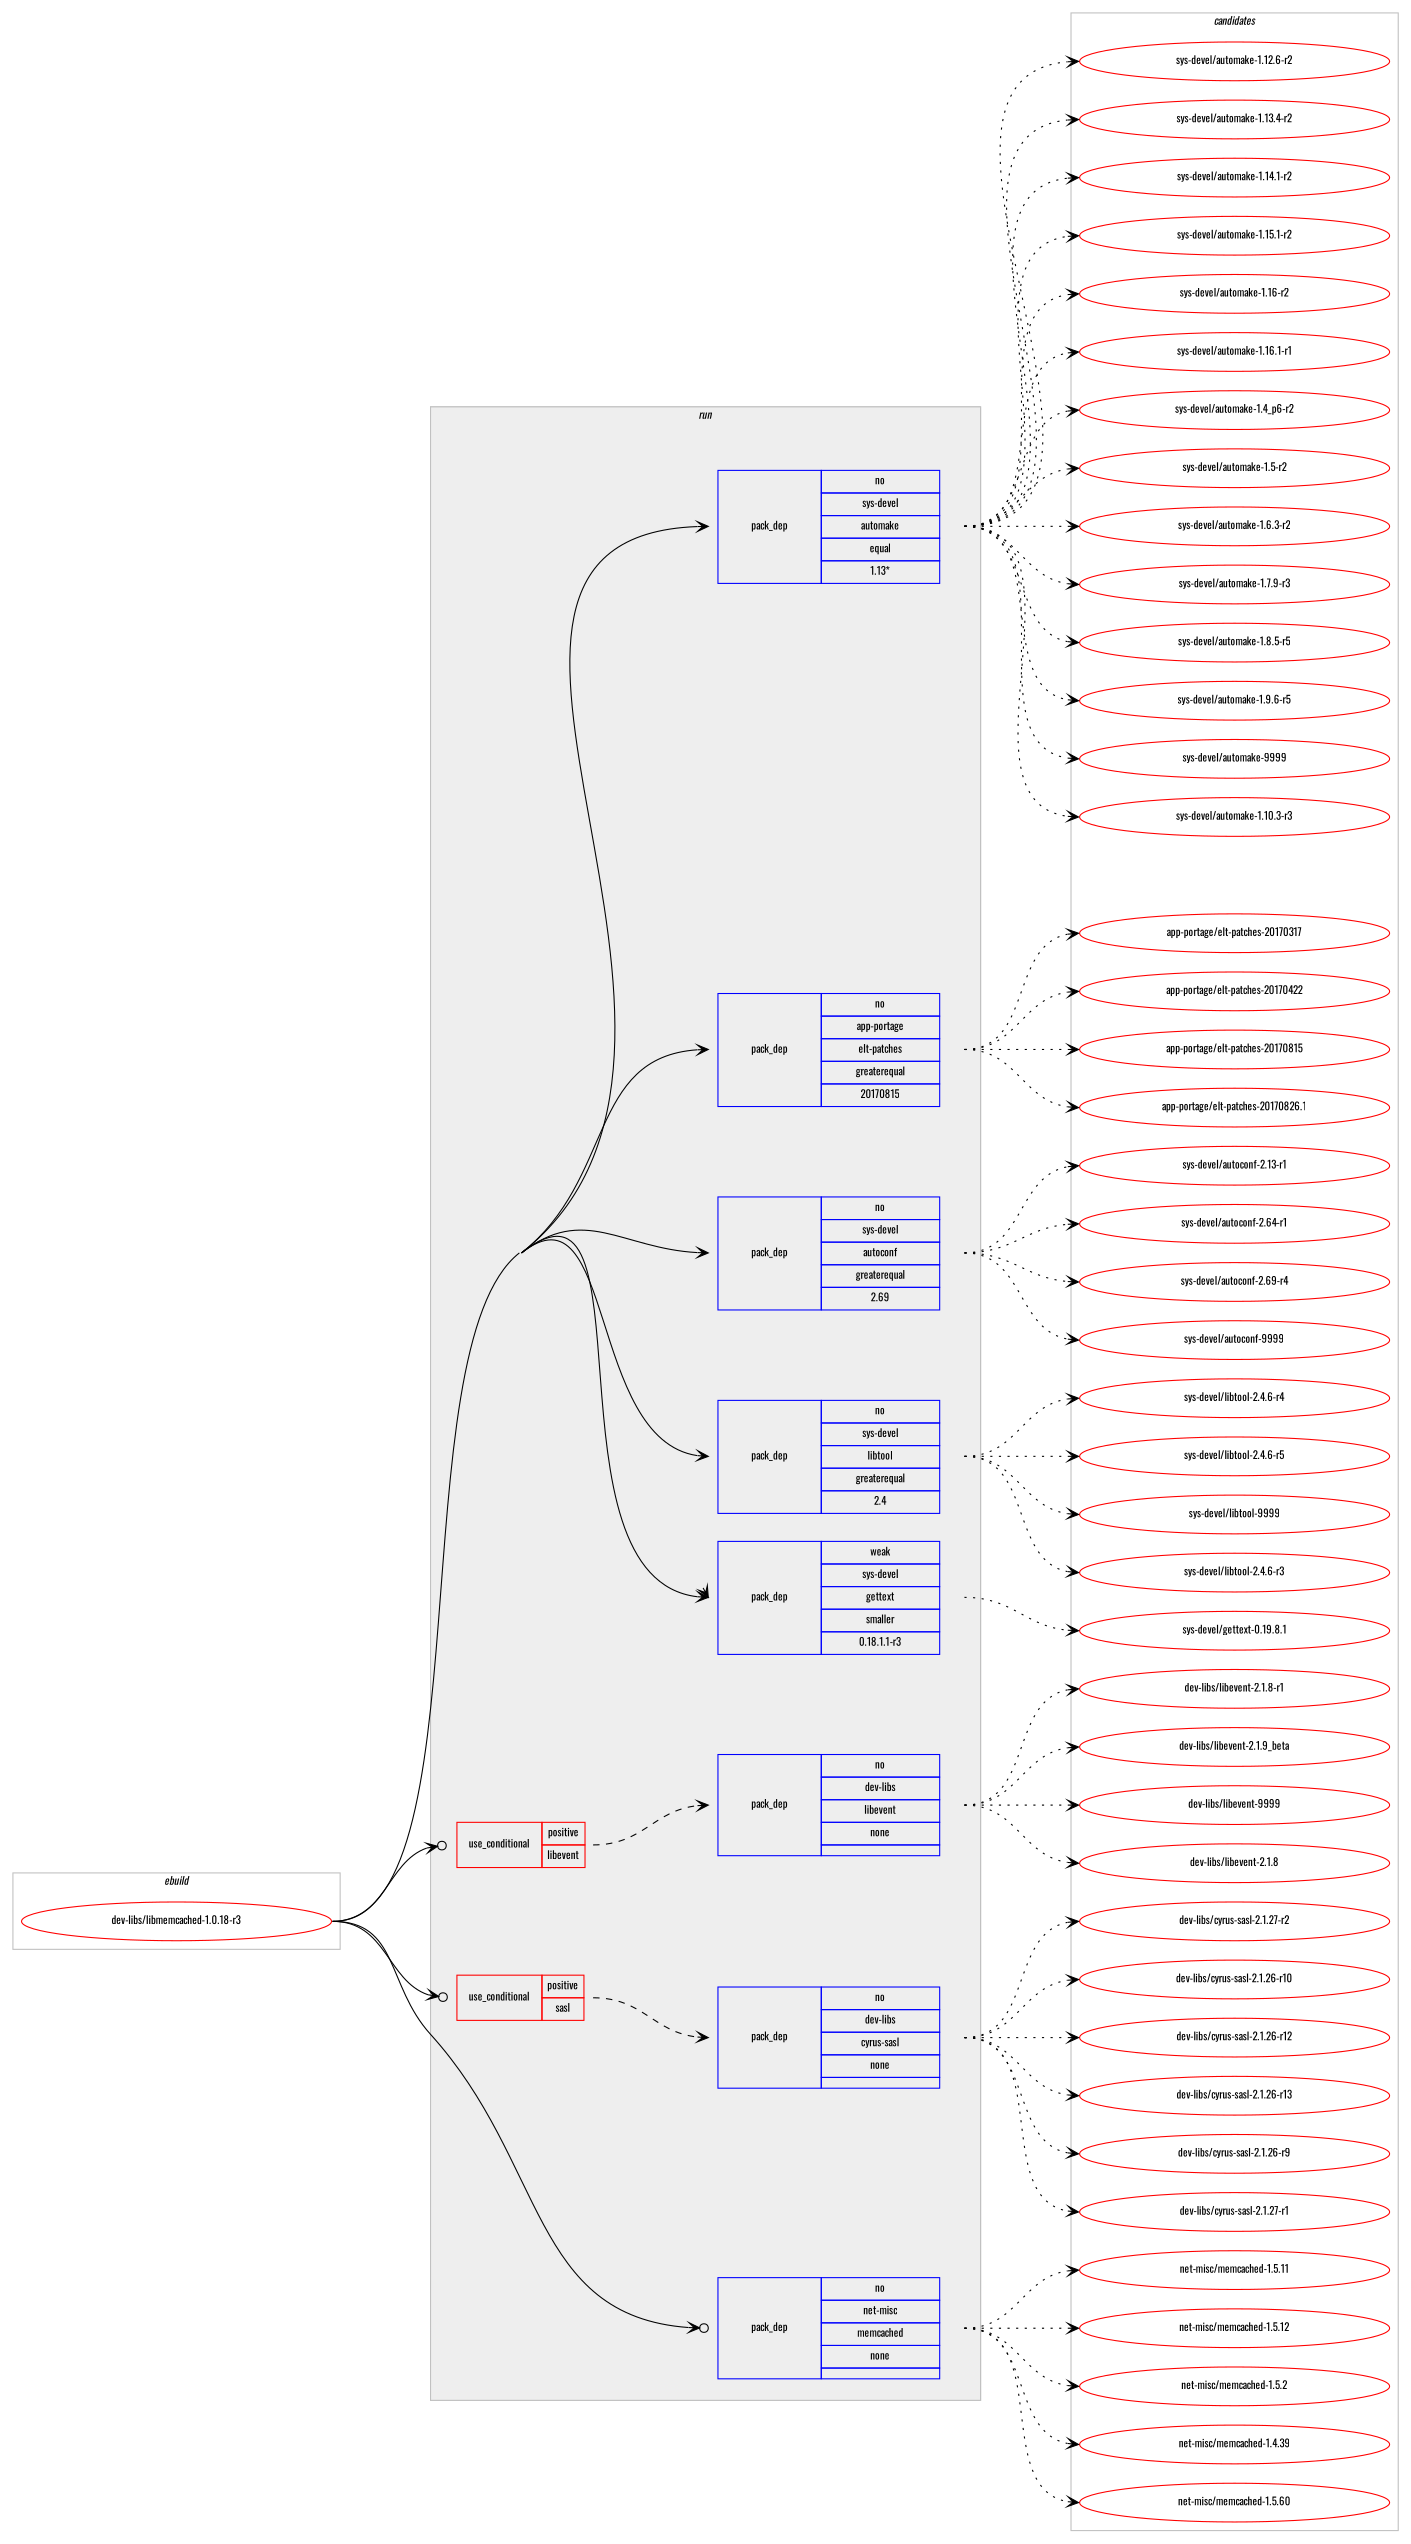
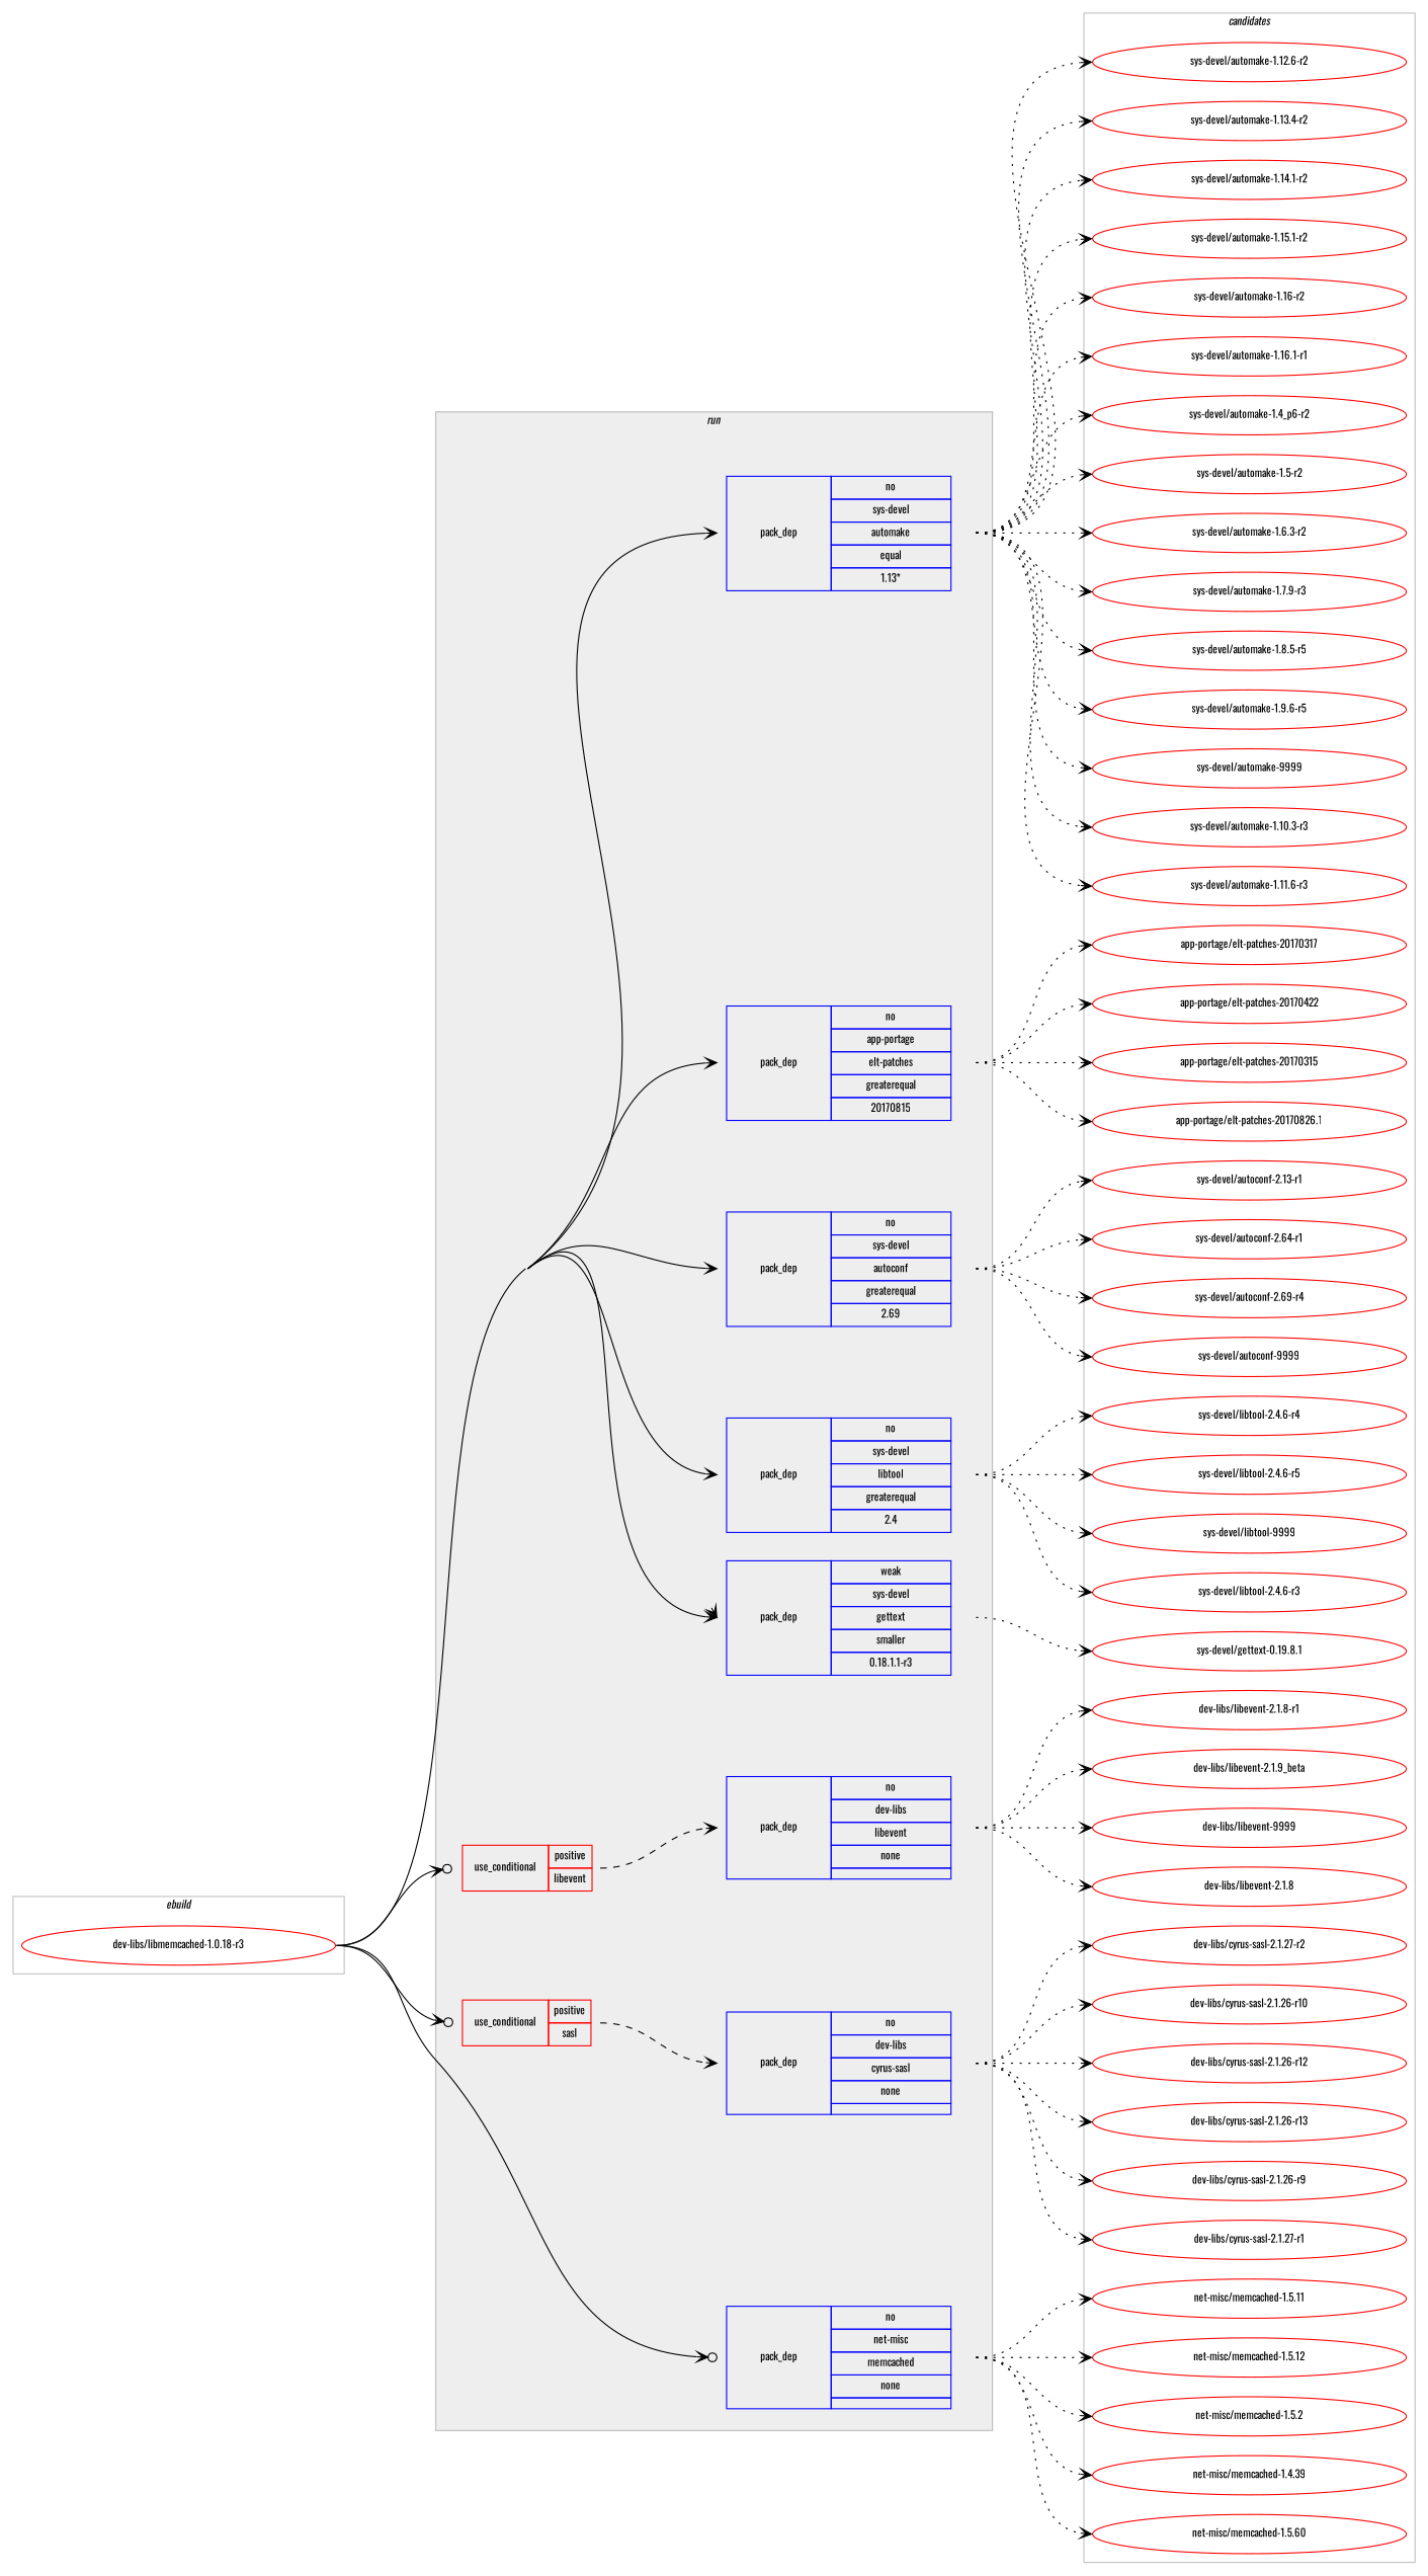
  digraph {
    compound=true
    concentrate=true
    fontname=Oswald
    fontsize=10
    newrank=true
    rankdir=LR
    ranksep=1.5
    node [color=red fontname=Oswald fontsize=10]
    edge [arrowhead=vee fontname=Oswald headport=w style=dotted tailport=e weight=100]
    n1 [label="dev-libs/libmemcached-1.0.18-r3" width=4]
    n2 [color=blue label=<<TABLE BORDER="0" CELLBORDER="1" CELLSPACING="0" CELLPADDING="4" WIDTH="220"><TR><TD ROWSPAN="6" CELLPADDING="30">pack_dep</TD></TR><TR><TD WIDTH="110">no</TD></TR><TR><TD>sys-devel</TD></TR><TR><TD>automake</TD></TR><TR><TD>equal</TD></TR><TR><TD>1.13*</TD></TR></TABLE>> shape=none]
    n3 [color=blue label=<<TABLE BORDER="0" CELLBORDER="1" CELLSPACING="0" CELLPADDING="4" WIDTH="220"><TR><TD ROWSPAN="6" CELLPADDING="30">pack_dep</TD></TR><TR><TD WIDTH="110">no</TD></TR><TR><TD>app-portage</TD></TR><TR><TD>elt-patches</TD></TR><TR><TD>greaterequal</TD></TR><TR><TD>20170815</TD></TR></TABLE>> shape=none]
    n4 [color=blue label=<<TABLE BORDER="0" CELLBORDER="1" CELLSPACING="0" CELLPADDING="4" WIDTH="220"><TR><TD ROWSPAN="6" CELLPADDING="30">pack_dep</TD></TR><TR><TD WIDTH="110">no</TD></TR><TR><TD>sys-devel</TD></TR><TR><TD>autoconf</TD></TR><TR><TD>greaterequal</TD></TR><TR><TD>2.69</TD></TR></TABLE>> shape=none]
    n5 [color=blue label=<<TABLE BORDER="0" CELLBORDER="1" CELLSPACING="0" CELLPADDING="4" WIDTH="220"><TR><TD ROWSPAN="6" CELLPADDING="30">pack_dep</TD></TR><TR><TD WIDTH="110">no</TD></TR><TR><TD>sys-devel</TD></TR><TR><TD>libtool</TD></TR><TR><TD>greaterequal</TD></TR><TR><TD>2.4</TD></TR></TABLE>> shape=none]
    n6 [color=blue label=<<TABLE BORDER="0" CELLBORDER="1" CELLSPACING="0" CELLPADDING="4" WIDTH="220"><TR><TD ROWSPAN="6" CELLPADDING="30">pack_dep</TD></TR><TR><TD WIDTH="110">weak</TD></TR><TR><TD>sys-devel</TD></TR><TR><TD>gettext</TD></TR><TR><TD>smaller</TD></TR><TR><TD>0.18.1.1-r3</TD></TR></TABLE>> shape=none]
    n7 [color=blue label=<<TABLE BORDER="0" CELLBORDER="1" CELLSPACING="0" CELLPADDING="4" WIDTH="220"><TR><TD ROWSPAN="6" CELLPADDING="30">pack_dep</TD></TR><TR><TD WIDTH="110">no</TD></TR><TR><TD>dev-libs</TD></TR><TR><TD>libevent</TD></TR><TR><TD>none</TD></TR><TR><TD></TD></TR></TABLE>> shape=none]
    n8 [label=<<TABLE BORDER="0" CELLBORDER="1" CELLSPACING="0" CELLPADDING="4"><TR><TD ROWSPAN="3" CELLPADDING="10">use_conditional</TD></TR><TR><TD>positive</TD></TR><TR><TD>libevent</TD></TR></TABLE>> shape=none]
    n9 [color=blue label=<<TABLE BORDER="0" CELLBORDER="1" CELLSPACING="0" CELLPADDING="4" WIDTH="220"><TR><TD ROWSPAN="6" CELLPADDING="30">pack_dep</TD></TR><TR><TD WIDTH="110">no</TD></TR><TR><TD>dev-libs</TD></TR><TR><TD>cyrus-sasl</TD></TR><TR><TD>none</TD></TR><TR><TD></TD></TR></TABLE>> shape=none]
    n10 [label=<<TABLE BORDER="0" CELLBORDER="1" CELLSPACING="0" CELLPADDING="4"><TR><TD ROWSPAN="3" CELLPADDING="10">use_conditional</TD></TR><TR><TD>positive</TD></TR><TR><TD>sasl</TD></TR></TABLE>> shape=none]
    n11 [color=blue label=<<TABLE BORDER="0" CELLBORDER="1" CELLSPACING="0" CELLPADDING="4" WIDTH="220"><TR><TD ROWSPAN="6" CELLPADDING="30">pack_dep</TD></TR><TR><TD WIDTH="110">no</TD></TR><TR><TD>net-misc</TD></TR><TR><TD>memcached</TD></TR><TR><TD>none</TD></TR><TR><TD></TD></TR></TABLE>> shape=none]
    n12 [label="app-portage/elt-patches-20170317" width=4]
    n13 [label="app-portage/elt-patches-20170422" width=4]
-   n14 [label="app-portage/elt-patches-20170815" width=4]
+   n14 [label="app-portage/elt-patches-20170315" width=4]
    n15 [label="app-portage/elt-patches-20170826.1" width=4]
    n16 [label="sys-devel/autoconf-2.13-r1" width=4]
    n17 [label="sys-devel/autoconf-2.64-r1" width=4]
    n18 [label="sys-devel/autoconf-2.69-r4" width=4]
    n19 [label="sys-devel/autoconf-9999" width=4]
    n20 [label="sys-devel/automake-1.10.3-r3" width=4]
+   n21 [label="sys-devel/automake-1.11.6-r3" width=4]
    n22 [label="sys-devel/automake-1.12.6-r2" width=4]
    n23 [label="sys-devel/automake-1.13.4-r2" width=4]
    n24 [label="sys-devel/automake-1.14.1-r2" width=4]
    n25 [label="sys-devel/automake-1.15.1-r2" width=4]
    n26 [label="sys-devel/automake-1.16-r2" width=4]
    n27 [label="sys-devel/automake-1.16.1-r1" width=4]
    n28 [label="sys-devel/automake-1.4_p6-r2" width=4]
    n29 [label="sys-devel/automake-1.5-r2" width=4]
    n30 [label="sys-devel/automake-1.6.3-r2" width=4]
    n31 [label="sys-devel/automake-1.7.9-r3" width=4]
    n32 [label="sys-devel/automake-1.8.5-r5" width=4]
    n33 [label="sys-devel/automake-1.9.6-r5" width=4]
    n34 [label="sys-devel/automake-9999" width=4]
    n35 [label="sys-devel/libtool-2.4.6-r3" width=4]
    n36 [label="sys-devel/libtool-2.4.6-r4" width=4]
    n37 [label="sys-devel/libtool-2.4.6-r5" width=4]
    n38 [label="sys-devel/libtool-9999" width=4]
    n39 [label="sys-devel/gettext-0.19.8.1" width=4]
    n40 [label="dev-libs/libevent-2.1.8" width=4]
    n41 [label="dev-libs/libevent-2.1.8-r1" width=4]
    n42 [label="dev-libs/libevent-2.1.9_beta" width=4]
    n43 [label="dev-libs/libevent-9999" width=4]
    n44 [label="dev-libs/cyrus-sasl-2.1.26-r10" width=4]
    n45 [label="dev-libs/cyrus-sasl-2.1.26-r12" width=4]
    n46 [label="dev-libs/cyrus-sasl-2.1.26-r13" width=4]
    n47 [label="dev-libs/cyrus-sasl-2.1.26-r9" width=4]
    n48 [label="dev-libs/cyrus-sasl-2.1.27-r1" width=4]
    n49 [label="dev-libs/cyrus-sasl-2.1.27-r2" width=4]
    n50 [label="net-misc/memcached-1.4.39" width=4]
    n51 [label="net-misc/memcached-1.5.60" width=4]
    n52 [label="net-misc/memcached-1.5.11" width=4]
    n53 [label="net-misc/memcached-1.5.12" width=4]
    n54 [label="net-misc/memcached-1.5.2" width=4]
    subgraph cluster_1 {
      color=gray
      label=<<i>ebuild</i>>
      rank=same
      n1
    }
    subgraph cluster_2 {
      color=gray
      label=<<i>dependencies</i>>
      subgraph cluster_3 {
        color=gray
        fillcolor="#eeeeee"
        label=<<i>compile</i>>
        style=filled
        subgraph sub_4 {
          color=gray
          fillcolor="#eeeeee"
          label=<<i>compile</i>>
          style=filled
          n2
        }
        subgraph sub_5 {
          color=gray
          fillcolor="#eeeeee"
          label=<<i>compile</i>>
          style=filled
          n3
        }
        subgraph sub_6 {
          color=gray
          fillcolor="#eeeeee"
          label=<<i>compile</i>>
          style=filled
          n4
        }
        subgraph sub_7 {
          color=gray
          fillcolor="#eeeeee"
          label=<<i>compile</i>>
          style=filled
          n5
        }
        subgraph sub_8 {
          color=gray
          fillcolor="#eeeeee"
          label=<<i>compile</i>>
          style=filled
          n6
        }
      }
      subgraph cluster_9 {
        color=gray
        fillcolor="#eeeeee"
        label=<<i>compile and run</i>>
        style=filled
        subgraph sub_10 {
          color=gray
          fillcolor="#eeeeee"
          label=<<i>compile and run</i>>
          style=filled
          n8
          subgraph sub_11 {
            color=gray
            fillcolor="#eeeeee"
            label=<<i>compile and run</i>>
            style=filled
            n7
          }
        }
        subgraph sub_12 {
          color=gray
          fillcolor="#eeeeee"
          label=<<i>compile and run</i>>
          style=filled
          n10
          subgraph sub_13 {
            color=gray
            fillcolor="#eeeeee"
            label=<<i>compile and run</i>>
            style=filled
            n9
          }
        }
        subgraph sub_14 {
          color=gray
          fillcolor="#eeeeee"
          label=<<i>compile and run</i>>
          style=filled
          n11
        }
      }
      subgraph cluster_15 {
        color=gray
        fillcolor="#eeeeee"
        label=<<i>run</i>>
        style=filled
      }
    }
    subgraph cluster_16 {
      color=gray
      label=<<i>candidates</i>>
      rank=same
      subgraph sub_17 {
        color=black
        label=<<i>candidates</i>>
        nodesep=1
        rank=same
        n12
        n13
        n14
        n15
      }
      subgraph sub_18 {
        color=black
        label=<<i>candidates</i>>
        nodesep=1
        rank=same
        n16
        n17
        n18
        n19
      }
      subgraph sub_19 {
        color=black
        label=<<i>candidates</i>>
        nodesep=1
        rank=same
        n20
+       n21
        n22
        n23
        n24
        n25
        n26
        n27
        n28
        n29
        n30
        n31
        n32
        n33
        n34
      }
      subgraph sub_20 {
        color=black
        label=<<i>candidates</i>>
        nodesep=1
        rank=same
        n35
        n36
        n37
        n38
      }
      subgraph sub_21 {
        color=black
        label=<<i>candidates</i>>
        nodesep=1
        rank=same
        n39
      }
      subgraph sub_22 {
        color=black
        label=<<i>candidates</i>>
        nodesep=1
        rank=same
        n40
        n41
        n42
        n43
      }
      subgraph sub_23 {
        color=black
        label=<<i>candidates</i>>
        nodesep=1
        rank=same
        n44
        n45
        n46
        n47
        n48
        n49
      }
      subgraph sub_24 {
        color=black
        label=<<i>candidates</i>>
        nodesep=1
        rank=same
        n50
        n51
        n52
        n53
        n54
      }
    }
    n1 -> n2 [style=solid weight=20]
    n1 -> n3 [style=solid weight=20]
    n1 -> n4 [style=solid weight=20]
    n1 -> n5 [style=solid weight=20]
    n1 -> n6 [style=solid weight=20]
    n1 -> n8 [arrowhead=odotvee style=solid weight=20]
    n1 -> n10 [arrowhead=odotvee style=solid weight=20]
    n1 -> n11 [arrowhead=odotvee style=solid weight=20]
    n2 -> n20
+   n2 -> n21
    n2 -> n22
    n2 -> n23
    n2 -> n24
    n2 -> n25
    n2 -> n26
    n2 -> n27
    n2 -> n28
    n2 -> n29
    n2 -> n30
    n2 -> n31
    n2 -> n32
    n2 -> n33
    n2 -> n34
    n3 -> n12
    n3 -> n13
    n3 -> n14
    n3 -> n15
    n4 -> n16
    n4 -> n17
    n4 -> n18
    n4 -> n19
    n5 -> n35
    n5 -> n36
    n5 -> n37
    n5 -> n38
    n6 -> n39
    n7 -> n40
    n7 -> n41
    n7 -> n42
    n7 -> n43
    n8 -> n7 [style=dashed weight=20]
    n9 -> n44
    n9 -> n45
    n9 -> n46
    n9 -> n47
    n9 -> n48
    n9 -> n49
    n10 -> n9 [style=dashed weight=20]
    n11 -> n50
    n11 -> n51
    n11 -> n52
    n11 -> n53
    n11 -> n54
  }
